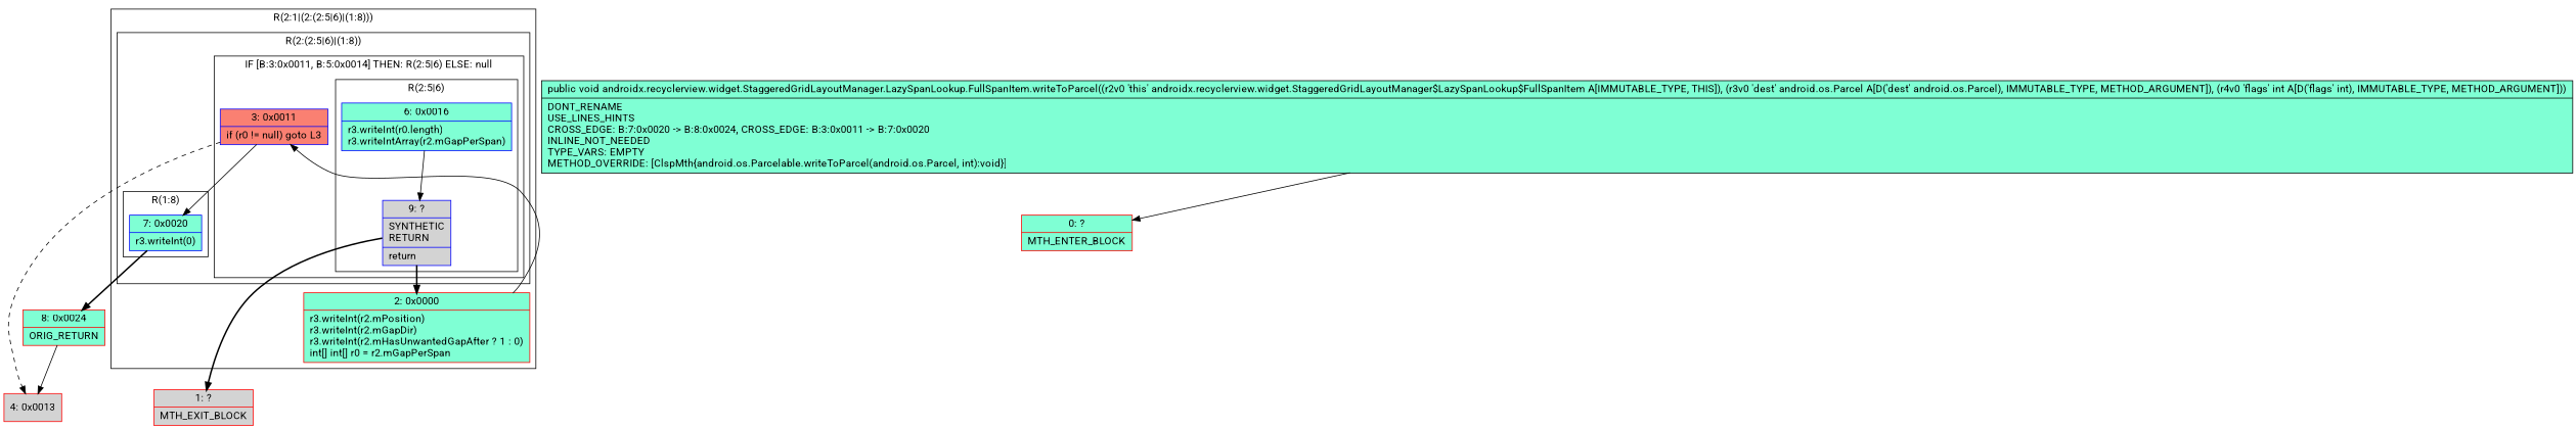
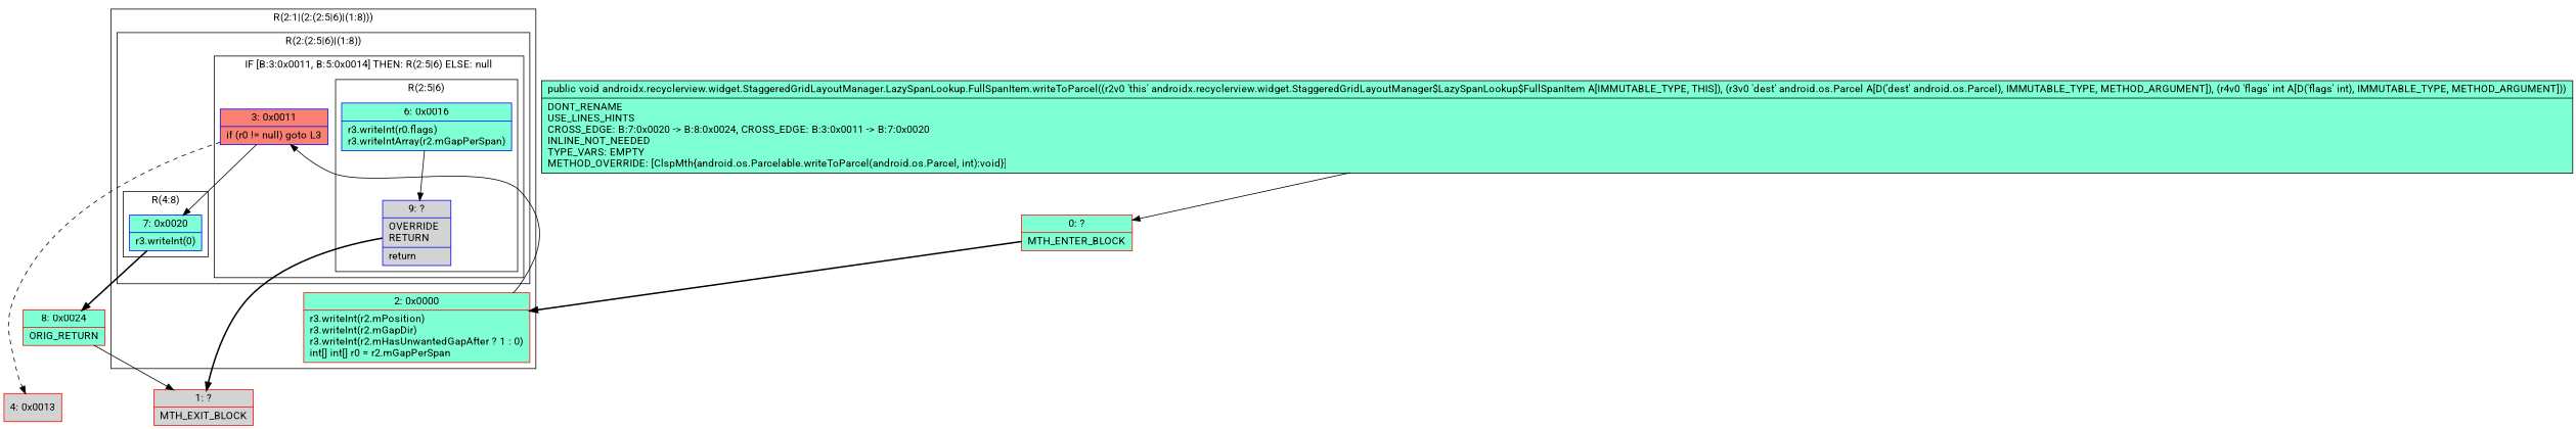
  digraph {
    fontname=Roboto
    node [color=red fillcolor=aquamarine fontname=Roboto shape=record style=filled]
    edge [fontname=Roboto style=solid]
-   n1 [color=blue label="{6\:\ 0x0016|r3.writeInt(r0.length)\lr3.writeIntArray(r2.mGapPerSpan)\l}"]
-   n2 [color=blue fillcolor=lightgrey label="{9\:\ ?|SYNTHETIC\lRETURN\l|return\l}"]
+   n1 [color=blue label="{6\:\ 0x0016|r3.writeInt(r0.flags)\lr3.writeIntArray(r2.mGapPerSpan)\l}"]
+   n2 [color=blue fillcolor=lightgrey label="{9\:\ ?|OVERRIDE\lRETURN\l|return\l}"]
    n3 [color=blue fillcolor=salmon label="{3\:\ 0x0011|if (r0 != null) goto L3\l}"]
    n4 [color=blue label="{7\:\ 0x0020|r3.writeInt(0)\l}"]
    n5 [label="{2\:\ 0x0000|r3.writeInt(r2.mPosition)\lr3.writeInt(r2.mGapDir)\lr3.writeInt(r2.mHasUnwantedGapAfter ? 1 : 0)\lint[] int[] r0 = r2.mGapPerSpan\l}"]
    n6 [fillcolor=lightgrey label="{1\:\ ?|MTH_EXIT_BLOCK\l}"]
    n7 [fillcolor=lightgrey label="{4\:\ 0x0013}"]
    n8 [label="{8\:\ 0x0024|ORIG_RETURN\l}"]
    n9 [label="{0\:\ ?|MTH_ENTER_BLOCK\l}"]
    n10 [label="{public void androidx.recyclerview.widget.StaggeredGridLayoutManager.LazySpanLookup.FullSpanItem.writeToParcel((r2v0 'this' androidx.recyclerview.widget.StaggeredGridLayoutManager$LazySpanLookup$FullSpanItem A[IMMUTABLE_TYPE, THIS]), (r3v0 'dest' android.os.Parcel A[D('dest' android.os.Parcel), IMMUTABLE_TYPE, METHOD_ARGUMENT]), (r4v0 'flags' int A[D('flags' int), IMMUTABLE_TYPE, METHOD_ARGUMENT]))  | DONT_RENAME\lUSE_LINES_HINTS\lCROSS_EDGE: B:7:0x0020 \-\> B:8:0x0024, CROSS_EDGE: B:3:0x0011 \-\> B:7:0x0020\lINLINE_NOT_NEEDED\lTYPE_VARS: EMPTY\lMETHOD_OVERRIDE: [ClspMth\{android.os.Parcelable.writeToParcel(android.os.Parcel, int):void\}]\l}" color=""]
    subgraph cluster_1 {
      label="R(2:1|(2:(2:5|6)|(1:8)))"
      n5
      subgraph cluster_2 {
        label="R(2:(2:5|6)|(1:8))"
        subgraph cluster_3 {
          label="IF [B:3:0x0011, B:5:0x0014] THEN: R(2:5|6) ELSE: null"
          n3
          subgraph cluster_4 {
            label="R(2:5|6)"
            n1
            n2
          }
        }
        subgraph cluster_5 {
-         label="R(1:8)"
+         label="R(4:8)"
          n4
        }
      }
    }
    n1 -> n2
    n2 -> n6 [style=bold]
    n3 -> n4
    n3 -> n7 [style=dashed]
    n4 -> n8 [style=bold]
    n5 -> n3
-   n8 -> n7
-   n2 -> n5 [style=bold]
+   n8 -> n6
+   n9 -> n5 [style=bold]
    n10 -> n9
  }
